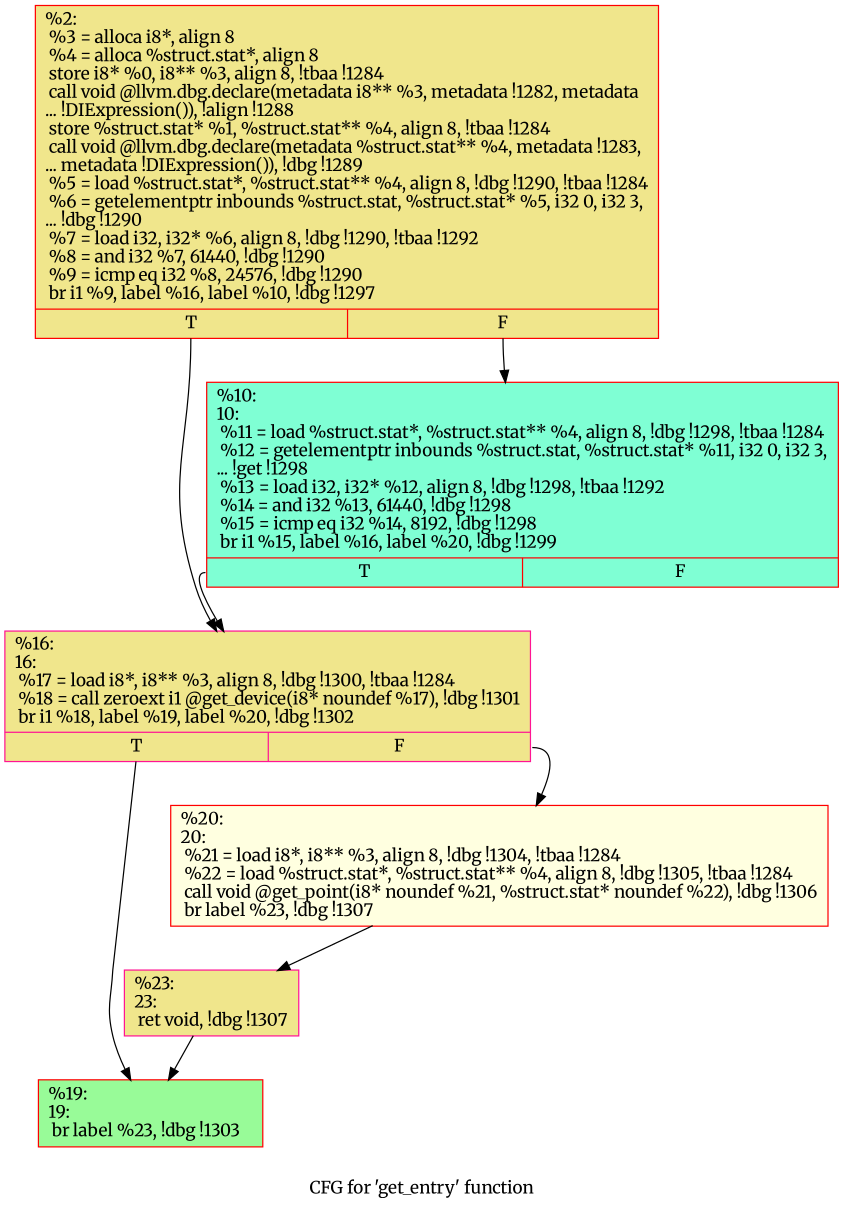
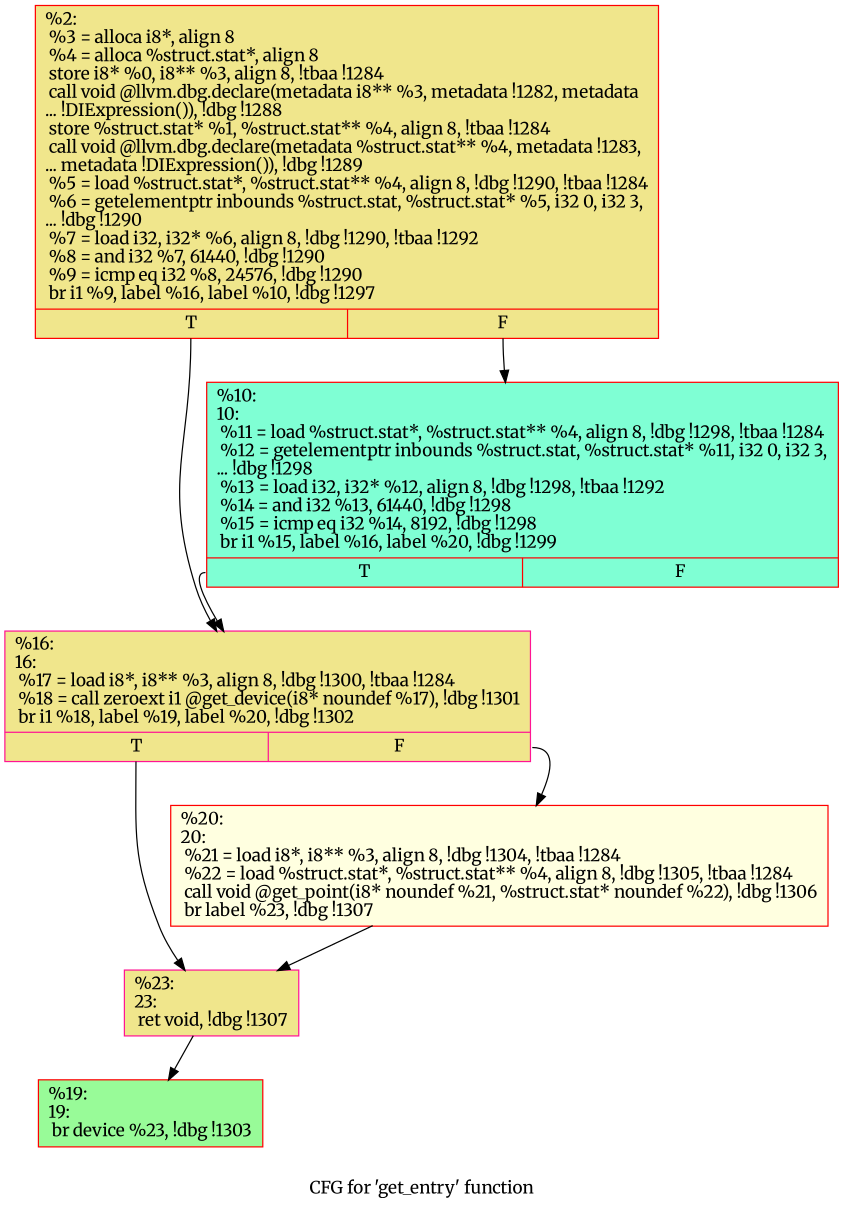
  digraph {
    fontname=Merriweather
    label="CFG for 'get_entry' function"
    node [color=red fillcolor=khaki fontname=Merriweather shape=record style=filled]
    edge [fontname=Merriweather tailport=s0]
-   n1 [label="{%2:\l  %3 = alloca i8*, align 8\l  %4 = alloca %struct.stat*, align 8\l  store i8* %0, i8** %3, align 8, !tbaa !1284\l  call void @llvm.dbg.declare(metadata i8** %3, metadata !1282, metadata\l... !DIExpression()), !align !1288\l  store %struct.stat* %1, %struct.stat** %4, align 8, !tbaa !1284\l  call void @llvm.dbg.declare(metadata %struct.stat** %4, metadata !1283,\l... metadata !DIExpression()), !dbg !1289\l  %5 = load %struct.stat*, %struct.stat** %4, align 8, !dbg !1290, !tbaa !1284\l  %6 = getelementptr inbounds %struct.stat, %struct.stat* %5, i32 0, i32 3,\l... !dbg !1290\l  %7 = load i32, i32* %6, align 8, !dbg !1290, !tbaa !1292\l  %8 = and i32 %7, 61440, !dbg !1290\l  %9 = icmp eq i32 %8, 24576, !dbg !1290\l  br i1 %9, label %16, label %10, !dbg !1297\l|{<s0>T|<s1>F}}"]
+   n1 [label="{%2:\l  %3 = alloca i8*, align 8\l  %4 = alloca %struct.stat*, align 8\l  store i8* %0, i8** %3, align 8, !tbaa !1284\l  call void @llvm.dbg.declare(metadata i8** %3, metadata !1282, metadata\l... !DIExpression()), !dbg !1288\l  store %struct.stat* %1, %struct.stat** %4, align 8, !tbaa !1284\l  call void @llvm.dbg.declare(metadata %struct.stat** %4, metadata !1283,\l... metadata !DIExpression()), !dbg !1289\l  %5 = load %struct.stat*, %struct.stat** %4, align 8, !dbg !1290, !tbaa !1284\l  %6 = getelementptr inbounds %struct.stat, %struct.stat* %5, i32 0, i32 3,\l... !dbg !1290\l  %7 = load i32, i32* %6, align 8, !dbg !1290, !tbaa !1292\l  %8 = and i32 %7, 61440, !dbg !1290\l  %9 = icmp eq i32 %8, 24576, !dbg !1290\l  br i1 %9, label %16, label %10, !dbg !1297\l|{<s0>T|<s1>F}}"]
    n2 [color=deeppink label="{%16:\l16:                                               \l  %17 = load i8*, i8** %3, align 8, !dbg !1300, !tbaa !1284\l  %18 = call zeroext i1 @get_device(i8* noundef %17), !dbg !1301\l  br i1 %18, label %19, label %20, !dbg !1302\l|{<s0>T|<s1>F}}"]
-   n3 [fillcolor=aquamarine label="{%10:\l10:                                               \l  %11 = load %struct.stat*, %struct.stat** %4, align 8, !dbg !1298, !tbaa !1284\l  %12 = getelementptr inbounds %struct.stat, %struct.stat* %11, i32 0, i32 3,\l... !get !1298\l  %13 = load i32, i32* %12, align 8, !dbg !1298, !tbaa !1292\l  %14 = and i32 %13, 61440, !dbg !1298\l  %15 = icmp eq i32 %14, 8192, !dbg !1298\l  br i1 %15, label %16, label %20, !dbg !1299\l|{<s0>T|<s1>F}}"]
+   n3 [fillcolor=aquamarine label="{%10:\l10:                                               \l  %11 = load %struct.stat*, %struct.stat** %4, align 8, !dbg !1298, !tbaa !1284\l  %12 = getelementptr inbounds %struct.stat, %struct.stat* %11, i32 0, i32 3,\l... !dbg !1298\l  %13 = load i32, i32* %12, align 8, !dbg !1298, !tbaa !1292\l  %14 = and i32 %13, 61440, !dbg !1298\l  %15 = icmp eq i32 %14, 8192, !dbg !1298\l  br i1 %15, label %16, label %20, !dbg !1299\l|{<s0>T|<s1>F}}"]
    n4 [fillcolor=lightyellow label="{%20:\l20:                                               \l  %21 = load i8*, i8** %3, align 8, !dbg !1304, !tbaa !1284\l  %22 = load %struct.stat*, %struct.stat** %4, align 8, !dbg !1305, !tbaa !1284\l  call void @get_point(i8* noundef %21, %struct.stat* noundef %22), !dbg !1306\l  br label %23, !dbg !1307\l}"]
-   n5 [fillcolor=palegreen label="{%19:\l19:                                               \l  br label %23, !dbg !1303\l}"]
+   n5 [fillcolor=palegreen label="{%19:\l19:                                               \l  br device %23, !dbg !1303\l}"]
    n6 [color=deeppink label="{%23:\l23:                                               \l  ret void, !dbg !1307\l}"]
    n1 -> n2
    n1 -> n3 [tailport=s1]
    n2 -> n4 [tailport=s1]
-   n2 -> n5
+   n2 -> n6
    n3 -> n2
    n4 -> n6
    n6 -> n5
  }
